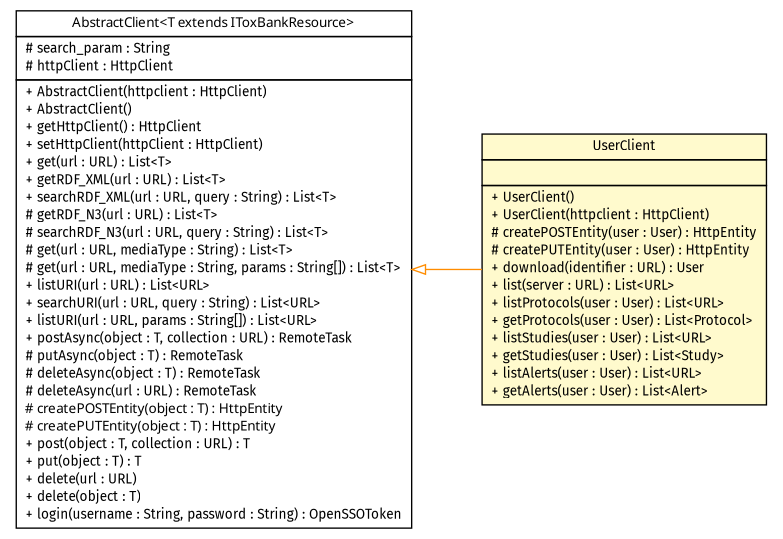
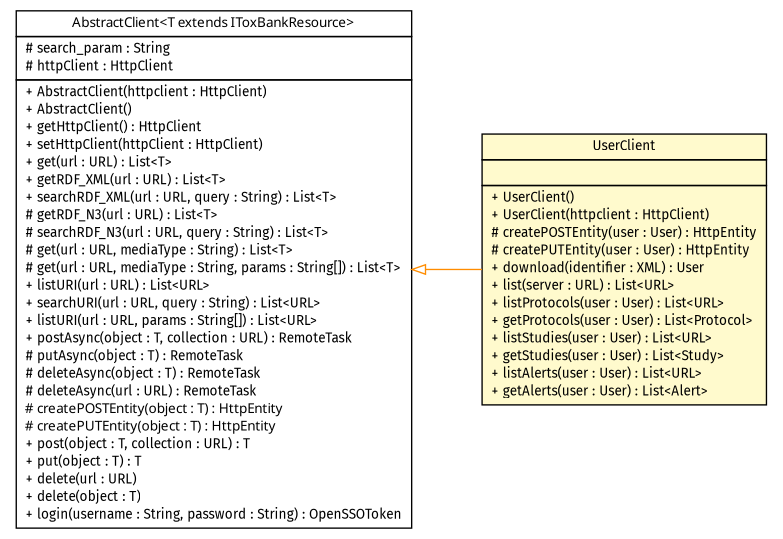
  digraph {
    rankdir=LR
    fontname="Fira Sans"
    node [fontcolor=black fontname="Fira Sans" fontsize=10.0 shape=plaintext]
-   n1 [label=<<table border="0" cellborder="1" cellspacing="0" cellpadding="2" port="p" bgcolor="lemonChiffon" href="./UserClient.html"> 		<tr><td><table border="0" cellspacing="0" cellpadding="1"> 			<tr><td> UserClient </td></tr> 		</table></td></tr> 		<tr><td><table border="0" cellspacing="0" cellpadding="1"> 			<tr><td align="left">  </td></tr> 		</table></td></tr> 		<tr><td><table border="0" cellspacing="0" cellpadding="1"> 			<tr><td align="left"> + UserClient() </td></tr> 			<tr><td align="left"> + UserClient(httpclient : HttpClient) </td></tr> 			<tr><td align="left"> # createPOSTEntity(user : User) : HttpEntity </td></tr> 			<tr><td align="left"> # createPUTEntity(user : User) : HttpEntity </td></tr> 			<tr><td align="left"> + download(identifier : URL) : User </td></tr> 			<tr><td align="left"> + list(server : URL) : List&lt;URL&gt; </td></tr> 			<tr><td align="left"> + listProtocols(user : User) : List&lt;URL&gt; </td></tr> 			<tr><td align="left"> + getProtocols(user : User) : List&lt;Protocol&gt; </td></tr> 			<tr><td align="left"> + listStudies(user : User) : List&lt;URL&gt; </td></tr> 			<tr><td align="left"> + getStudies(user : User) : List&lt;Study&gt; </td></tr> 			<tr><td align="left"> + listAlerts(user : User) : List&lt;URL&gt; </td></tr> 			<tr><td align="left"> + getAlerts(user : User) : List&lt;Alert&gt; </td></tr> 		</table></td></tr> 		</table>>]
+   n1 [label=<<table border="0" cellborder="1" cellspacing="0" cellpadding="2" port="p" bgcolor="lemonChiffon" href="./UserClient.html"> 		<tr><td><table border="0" cellspacing="0" cellpadding="1"> 			<tr><td> UserClient </td></tr> 		</table></td></tr> 		<tr><td><table border="0" cellspacing="0" cellpadding="1"> 			<tr><td align="left">  </td></tr> 		</table></td></tr> 		<tr><td><table border="0" cellspacing="0" cellpadding="1"> 			<tr><td align="left"> + UserClient() </td></tr> 			<tr><td align="left"> + UserClient(httpclient : HttpClient) </td></tr> 			<tr><td align="left"> # createPOSTEntity(user : User) : HttpEntity </td></tr> 			<tr><td align="left"> # createPUTEntity(user : User) : HttpEntity </td></tr> 			<tr><td align="left"> + download(identifier : XML) : User </td></tr> 			<tr><td align="left"> + list(server : URL) : List&lt;URL&gt; </td></tr> 			<tr><td align="left"> + listProtocols(user : User) : List&lt;URL&gt; </td></tr> 			<tr><td align="left"> + getProtocols(user : User) : List&lt;Protocol&gt; </td></tr> 			<tr><td align="left"> + listStudies(user : User) : List&lt;URL&gt; </td></tr> 			<tr><td align="left"> + getStudies(user : User) : List&lt;Study&gt; </td></tr> 			<tr><td align="left"> + listAlerts(user : User) : List&lt;URL&gt; </td></tr> 			<tr><td align="left"> + getAlerts(user : User) : List&lt;Alert&gt; </td></tr> 		</table></td></tr> 		</table>>]
    n2 [label=<<table border="0" cellborder="1" cellspacing="0" cellpadding="2" port="p" href="./AbstractClient.html"> 		<tr><td><table border="0" cellspacing="0" cellpadding="1"> 			<tr><td><font face="ariali"> AbstractClient&lt;T extends IToxBankResource&gt; </font></td></tr> 		</table></td></tr> 		<tr><td><table border="0" cellspacing="0" cellpadding="1"> 			<tr><td align="left"> # search_param : String </td></tr> 			<tr><td align="left"> # httpClient : HttpClient </td></tr> 		</table></td></tr> 		<tr><td><table border="0" cellspacing="0" cellpadding="1"> 			<tr><td align="left"> + AbstractClient(httpclient : HttpClient) </td></tr> 			<tr><td align="left"> + AbstractClient() </td></tr> 			<tr><td align="left"> + getHttpClient() : HttpClient </td></tr> 			<tr><td align="left"> + setHttpClient(httpClient : HttpClient) </td></tr> 			<tr><td align="left"> + get(url : URL) : List&lt;T&gt; </td></tr> 			<tr><td align="left"> + getRDF_XML(url : URL) : List&lt;T&gt; </td></tr> 			<tr><td align="left"> + searchRDF_XML(url : URL, query : String) : List&lt;T&gt; </td></tr> 			<tr><td align="left"> # getRDF_N3(url : URL) : List&lt;T&gt; </td></tr> 			<tr><td align="left"> # searchRDF_N3(url : URL, query : String) : List&lt;T&gt; </td></tr> 			<tr><td align="left"> # get(url : URL, mediaType : String) : List&lt;T&gt; </td></tr> 			<tr><td align="left"> # get(url : URL, mediaType : String, params : String[]) : List&lt;T&gt; </td></tr> 			<tr><td align="left"> + listURI(url : URL) : List&lt;URL&gt; </td></tr> 			<tr><td align="left"> + searchURI(url : URL, query : String) : List&lt;URL&gt; </td></tr> 			<tr><td align="left"> + listURI(url : URL, params : String[]) : List&lt;URL&gt; </td></tr> 			<tr><td align="left"> + postAsync(object : T, collection : URL) : RemoteTask </td></tr> 			<tr><td align="left"> # putAsync(object : T) : RemoteTask </td></tr> 			<tr><td align="left"> # deleteAsync(object : T) : RemoteTask </td></tr> 			<tr><td align="left"> # deleteAsync(url : URL) : RemoteTask </td></tr> 			<tr><td align="left"><font face="ariali" point-size="10.0"> # createPOSTEntity(object : T) : HttpEntity </font></td></tr> 			<tr><td align="left"><font face="ariali" point-size="10.0"> # createPUTEntity(object : T) : HttpEntity </font></td></tr> 			<tr><td align="left"> + post(object : T, collection : URL) : T </td></tr> 			<tr><td align="left"> + put(object : T) : T </td></tr> 			<tr><td align="left"> + delete(url : URL) </td></tr> 			<tr><td align="left"> + delete(object : T) </td></tr> 			<tr><td align="left"> + login(username : String, password : String) : OpenSSOToken </td></tr> 		</table></td></tr> 		</table>>]
    n2 -> n1 [arrowtail=empty dir=back fontname="Fira Sans" fontsize=10 headport=p labelfontname=arial labelfontsize=10 tailport=p color=darkorange]
  }
